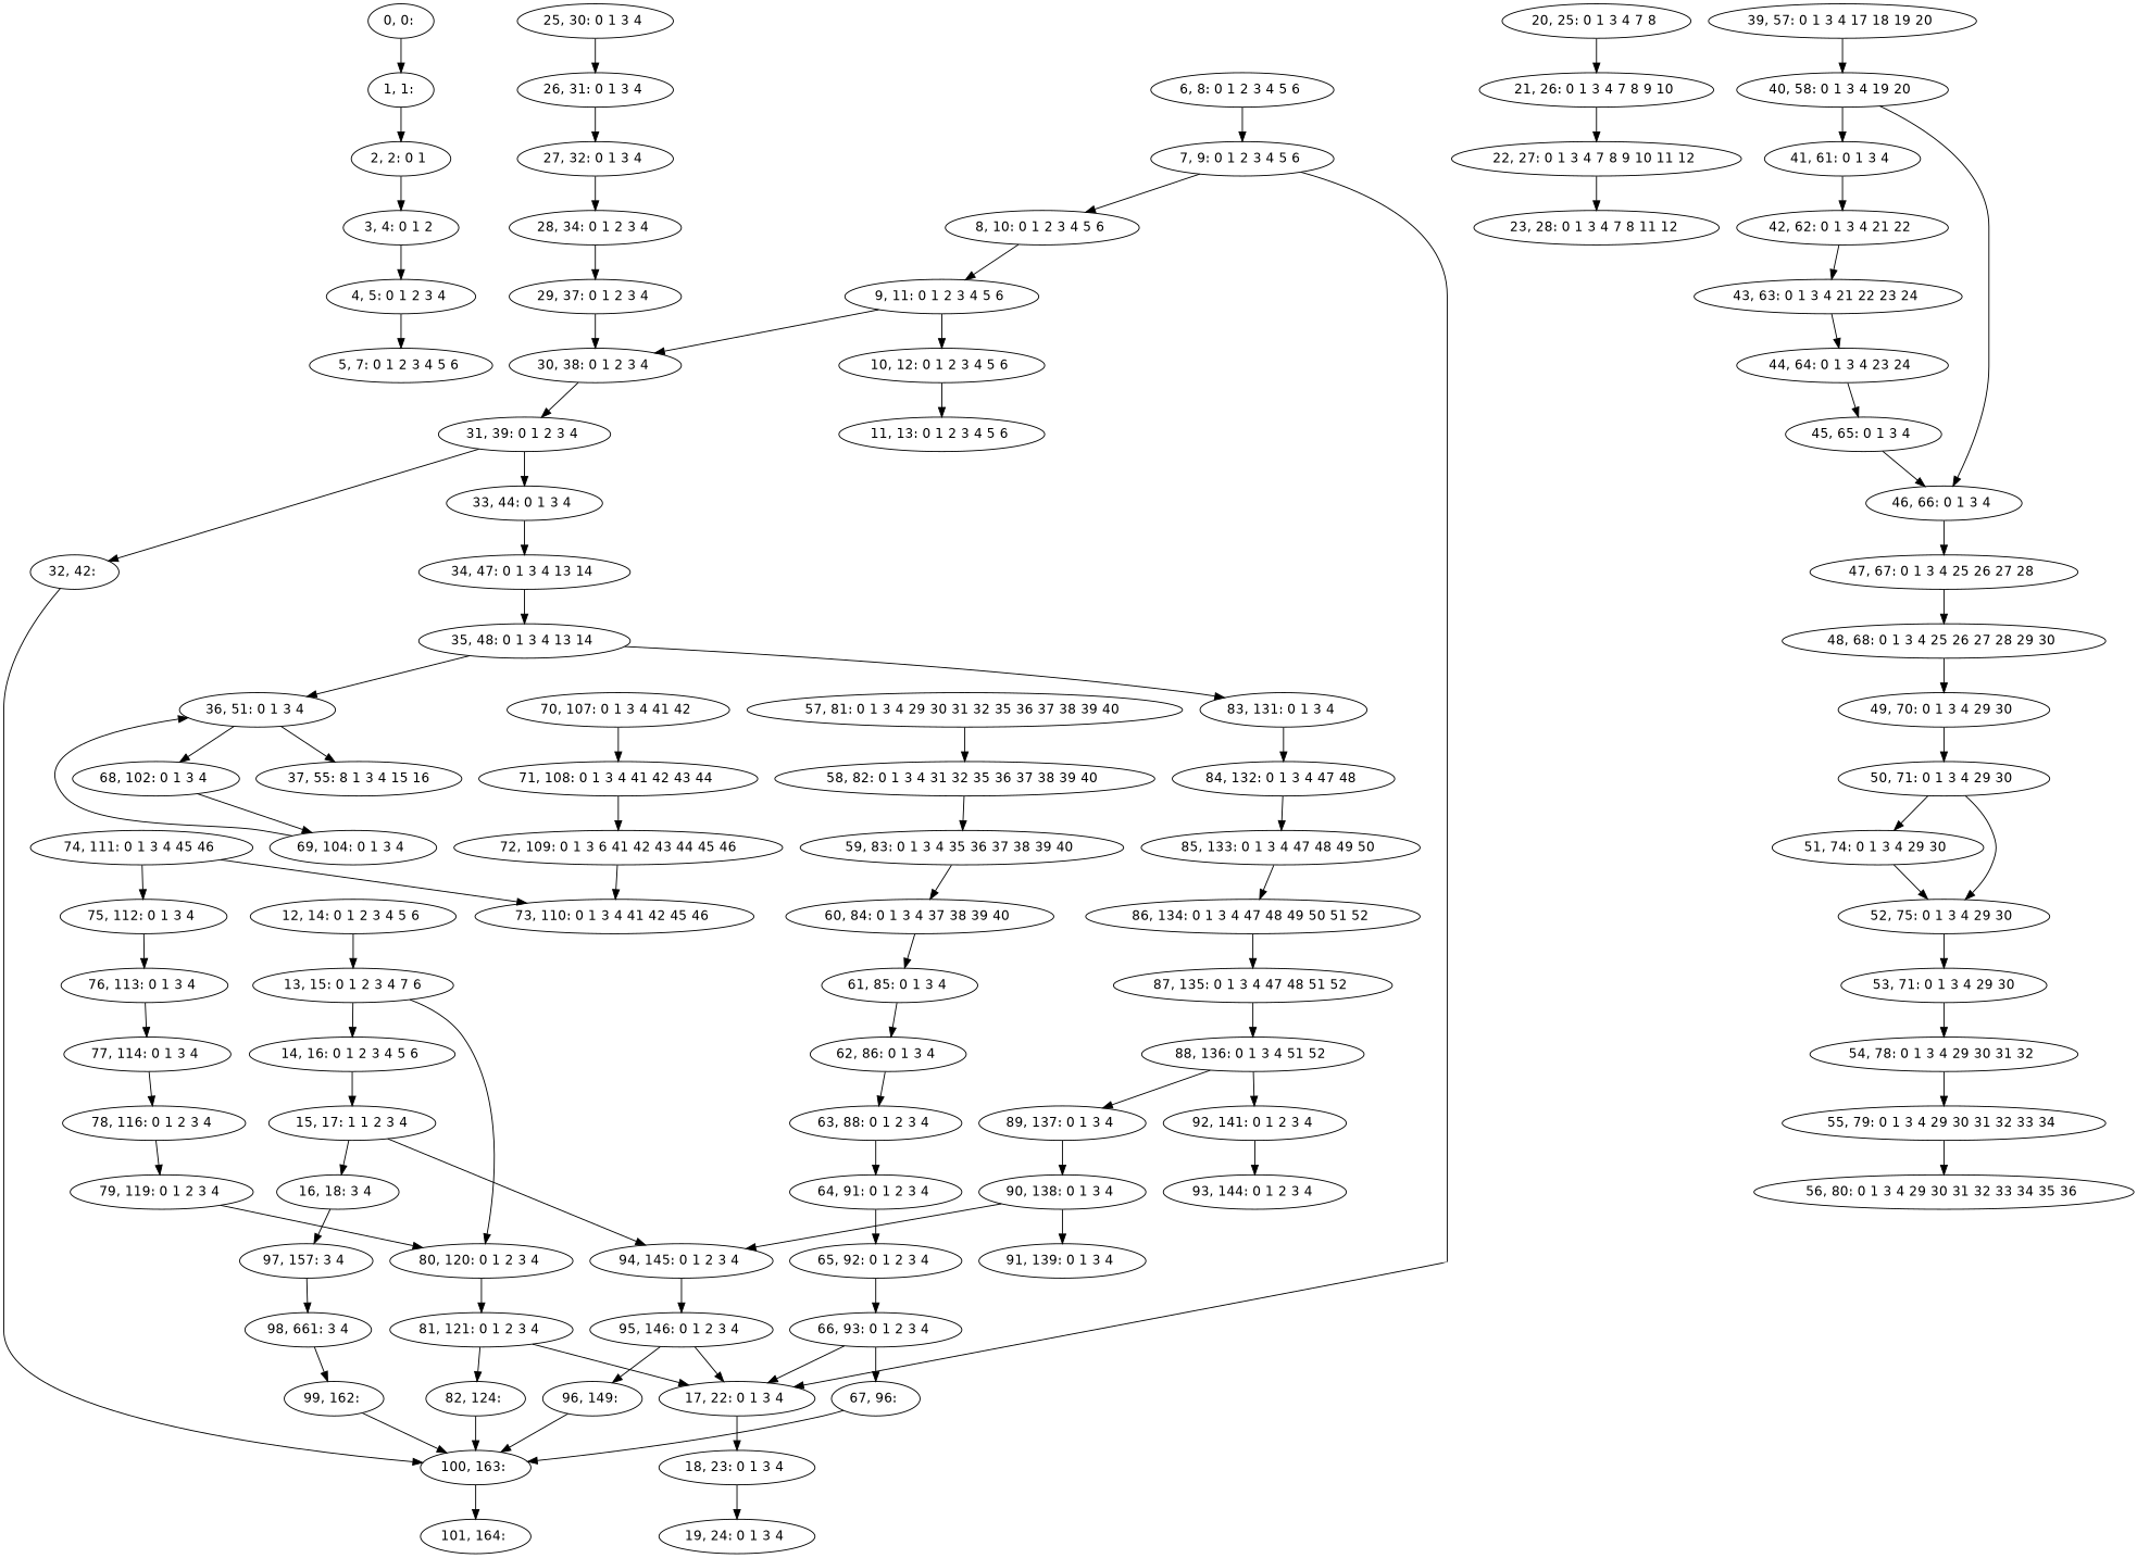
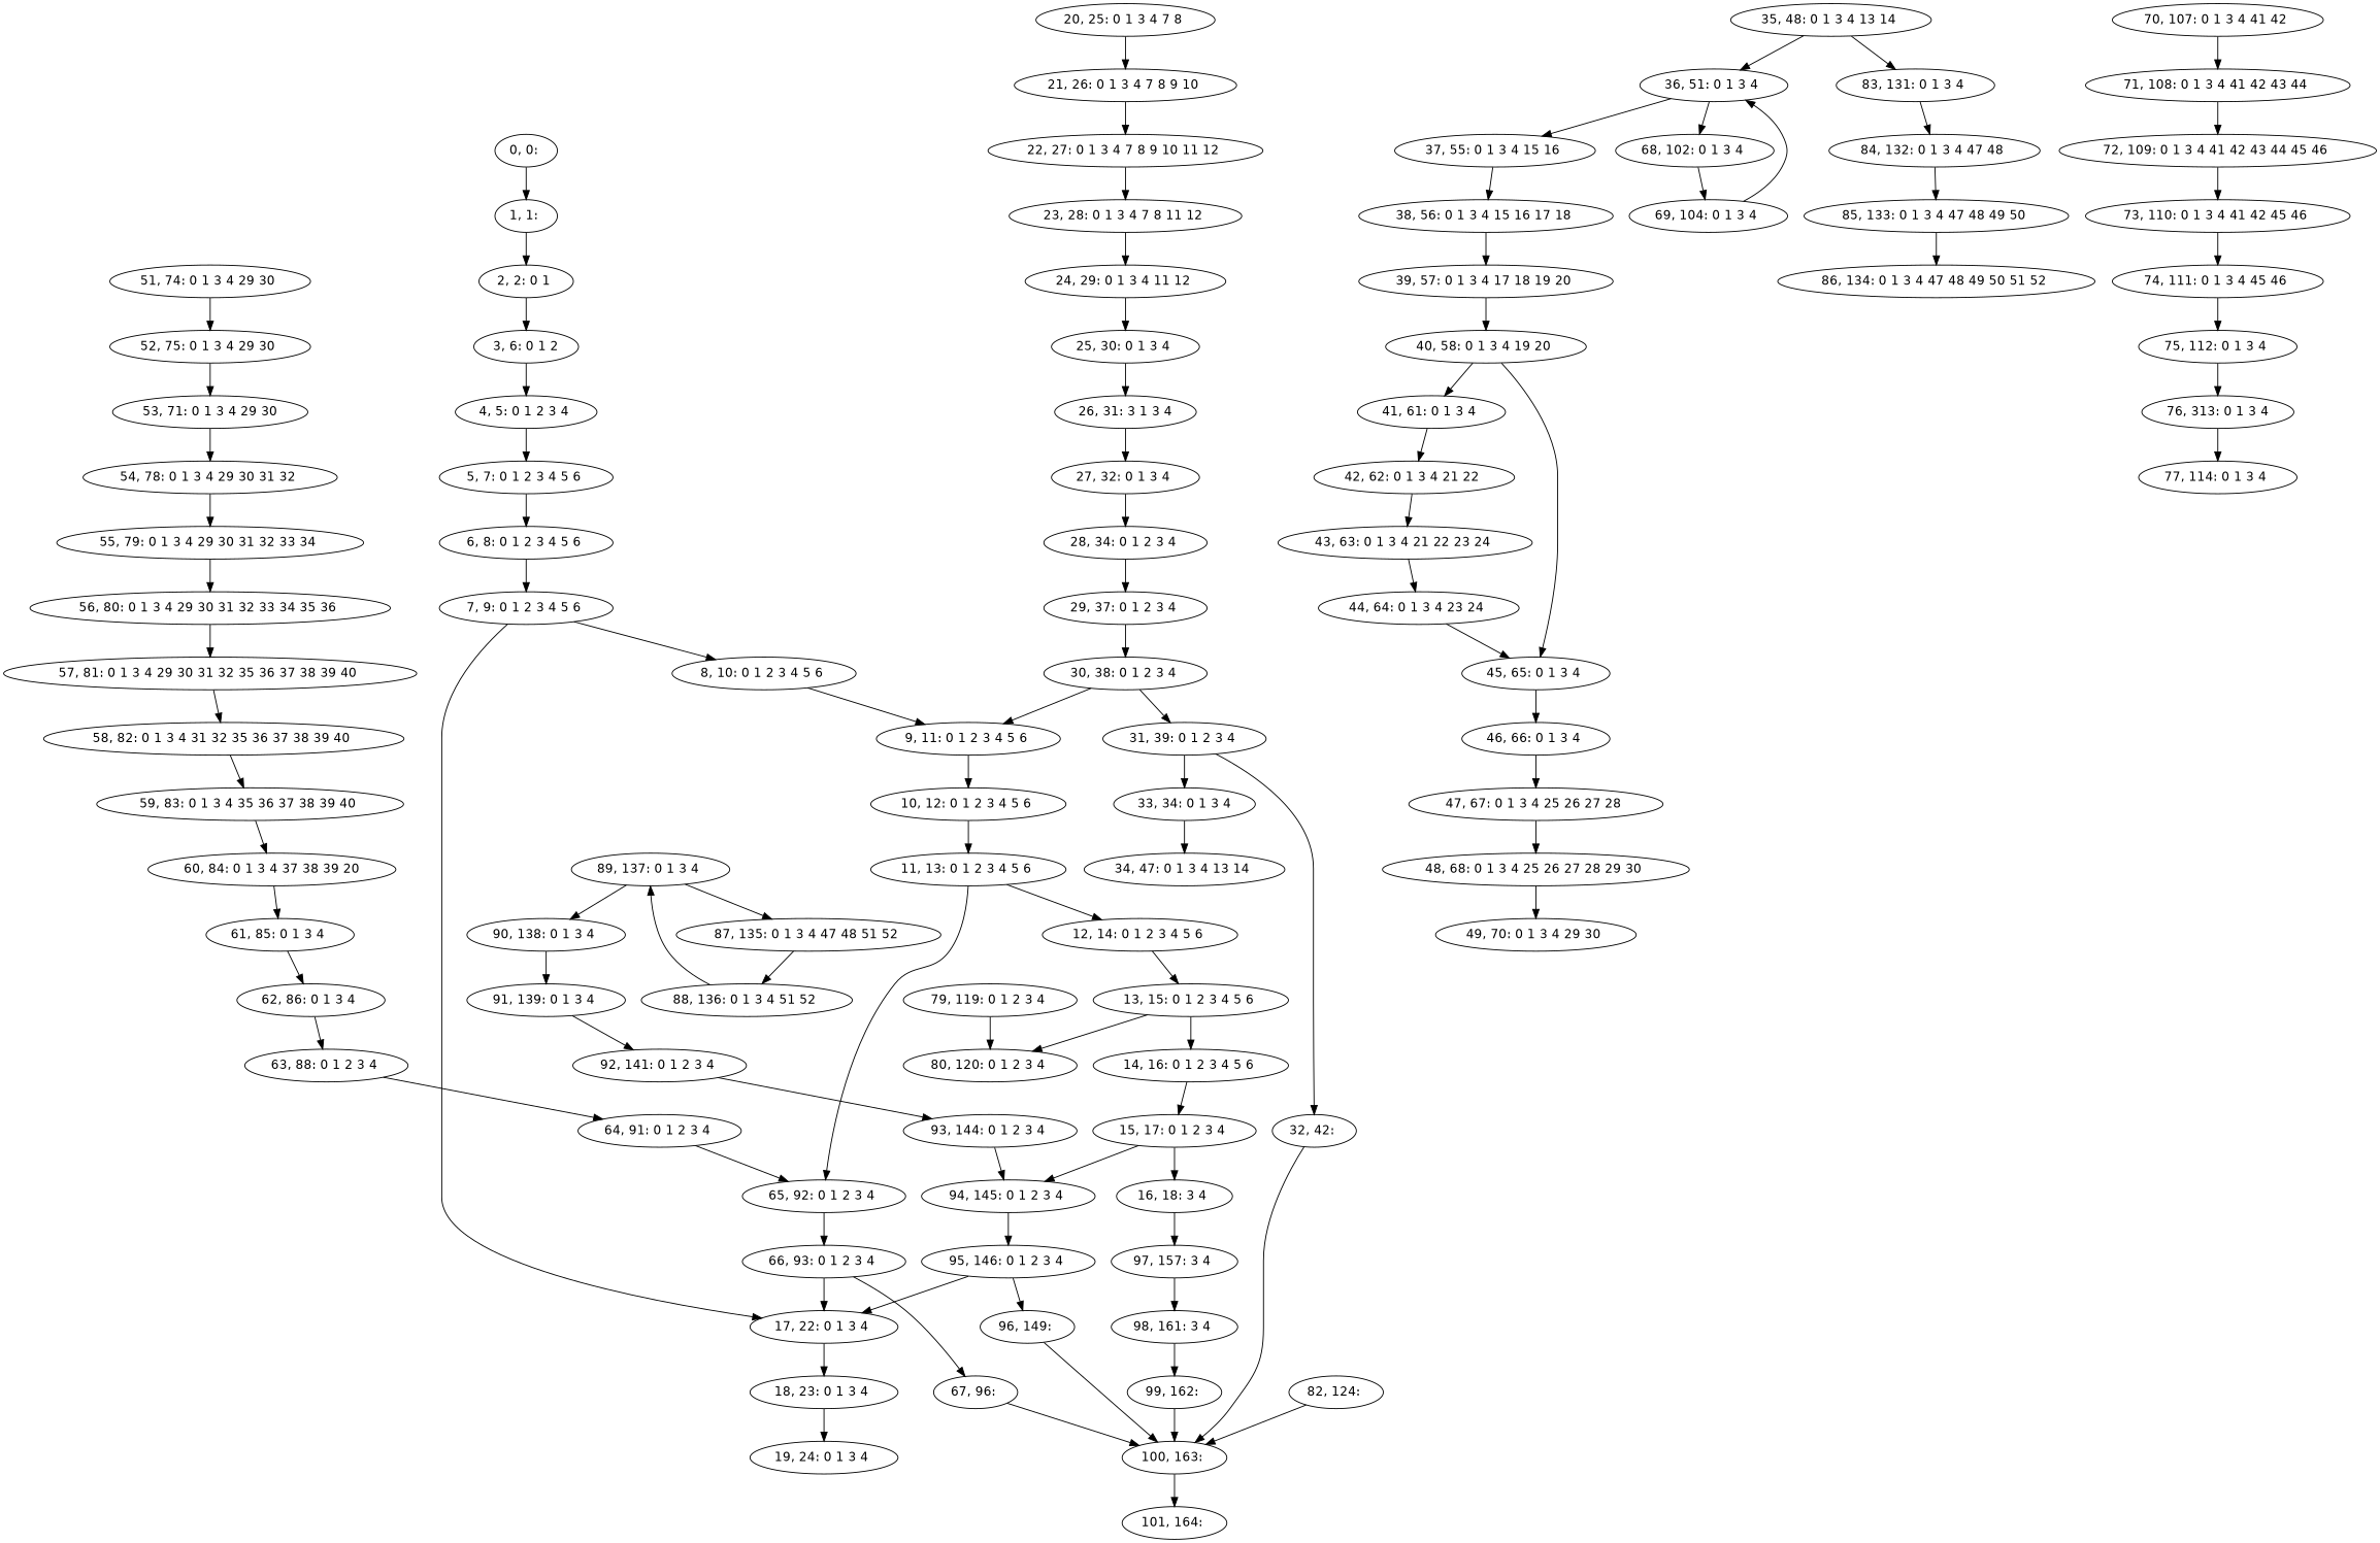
  digraph {
    fontname="DejaVu Sans"
    node [fontname="DejaVu Sans"]
    edge [fontname="DejaVu Sans"]
    n1 [label="0, 0: "]
    n2 [label="1, 1: "]
    n3 [label="2, 2: 0 1 "]
-   n4 [label="3, 4: 0 1 2 "]
+   n4 [label="3, 6: 0 1 2"]
    n5 [label="4, 5: 0 1 2 3 4 "]
    n6 [label="5, 7: 0 1 2 3 4 5 6 "]
    n7 [label="6, 8: 0 1 2 3 4 5 6 "]
    n8 [label="7, 9: 0 1 2 3 4 5 6 "]
    n9 [label="8, 10: 0 1 2 3 4 5 6 "]
    n10 [label="17, 22: 0 1 3 4 "]
    n11 [label="9, 11: 0 1 2 3 4 5 6 "]
    n12 [label="18, 23: 0 1 3 4 "]
    n13 [label="10, 12: 0 1 2 3 4 5 6 "]
    n14 [label="30, 38: 0 1 2 3 4 "]
    n15 [label="11, 13: 0 1 2 3 4 5 6 "]
    n16 [label="31, 39: 0 1 2 3 4 "]
    n17 [label="12, 14: 0 1 2 3 4 5 6 "]
    n18 [label="65, 92: 0 1 2 3 4 "]
-   n19 [label="13, 15: 0 1 2 3 4 7 6"]
+   n19 [label="13, 15: 0 1 2 3 4 5 6 "]
    n20 [label="66, 93: 0 1 2 3 4 "]
    n21 [label="14, 16: 0 1 2 3 4 5 6 "]
    n22 [label="80, 120: 0 1 2 3 4 "]
-   n23 [label="15, 17: 1 1 2 3 4"]
-   n24 [label="81, 121: 0 1 2 3 4 "]
+   n23 [label="15, 17: 0 1 2 3 4 "]
    n25 [label="16, 18: 3 4 "]
    n26 [label="94, 145: 0 1 2 3 4 "]
    n27 [label="97, 157: 3 4 "]
    n28 [label="95, 146: 0 1 2 3 4 "]
-   n29 [label="98, 661: 3 4"]
+   n29 [label="98, 161: 3 4 "]
    n30 [label="19, 24: 0 1 3 4 "]
    n31 [label="20, 25: 0 1 3 4 7 8 "]
    n32 [label="21, 26: 0 1 3 4 7 8 9 10 "]
    n33 [label="22, 27: 0 1 3 4 7 8 9 10 11 12 "]
    n34 [label="23, 28: 0 1 3 4 7 8 11 12 "]
+   n35 [label="24, 29: 0 1 3 4 11 12 "]
    n36 [label="25, 30: 0 1 3 4 "]
-   n37 [label="26, 31: 0 1 3 4 "]
+   n37 [label="26, 31: 3 1 3 4"]
    n38 [label="27, 32: 0 1 3 4 "]
    n39 [label="28, 34: 0 1 2 3 4 "]
    n40 [label="29, 37: 0 1 2 3 4 "]
    n41 [label="32, 42: "]
-   n42 [label="33, 44: 0 1 3 4 "]
+   n42 [label="33, 34: 0 1 3 4"]
    n43 [label="100, 163: "]
    n44 [label="34, 47: 0 1 3 4 13 14 "]
    n45 [label="101, 164: "]
    n46 [label="35, 48: 0 1 3 4 13 14 "]
    n47 [label="36, 51: 0 1 3 4 "]
    n48 [label="83, 131: 0 1 3 4 "]
-   n49 [label="37, 55: 8 1 3 4 15 16"]
+   n49 [label="37, 55: 0 1 3 4 15 16 "]
    n50 [label="68, 102: 0 1 3 4 "]
    n51 [label="84, 132: 0 1 3 4 47 48 "]
+   n52 [label="38, 56: 0 1 3 4 15 16 17 18 "]
    n53 [label="69, 104: 0 1 3 4 "]
    n54 [label="39, 57: 0 1 3 4 17 18 19 20 "]
    n55 [label="40, 58: 0 1 3 4 19 20 "]
    n56 [label="41, 61: 0 1 3 4 "]
    n57 [label="46, 66: 0 1 3 4 "]
    n58 [label="42, 62: 0 1 3 4 21 22 "]
    n59 [label="47, 67: 0 1 3 4 25 26 27 28 "]
    n60 [label="43, 63: 0 1 3 4 21 22 23 24 "]
    n61 [label="44, 64: 0 1 3 4 23 24 "]
    n62 [label="45, 65: 0 1 3 4 "]
    n63 [label="48, 68: 0 1 3 4 25 26 27 28 29 30 "]
    n64 [label="49, 70: 0 1 3 4 29 30 "]
-   n65 [label="50, 71: 0 1 3 4 29 30 "]
    n66 [label="51, 74: 0 1 3 4 29 30 "]
    n67 [label="52, 75: 0 1 3 4 29 30 "]
    n68 [label="53, 71: 0 1 3 4 29 30"]
    n69 [label="54, 78: 0 1 3 4 29 30 31 32 "]
    n70 [label="55, 79: 0 1 3 4 29 30 31 32 33 34 "]
    n71 [label="56, 80: 0 1 3 4 29 30 31 32 33 34 35 36 "]
    n72 [label="57, 81: 0 1 3 4 29 30 31 32 35 36 37 38 39 40 "]
    n73 [label="58, 82: 0 1 3 4 31 32 35 36 37 38 39 40 "]
    n74 [label="59, 83: 0 1 3 4 35 36 37 38 39 40 "]
-   n75 [label="60, 84: 0 1 3 4 37 38 39 40 "]
+   n75 [label="60, 84: 0 1 3 4 37 38 39 20"]
    n76 [label="61, 85: 0 1 3 4 "]
    n77 [label="62, 86: 0 1 3 4 "]
    n78 [label="63, 88: 0 1 2 3 4 "]
    n79 [label="64, 91: 0 1 2 3 4 "]
    n80 [label="67, 96: "]
    n81 [label="70, 107: 0 1 3 4 41 42 "]
    n82 [label="71, 108: 0 1 3 4 41 42 43 44 "]
-   n83 [label="72, 109: 0 1 3 6 41 42 43 44 45 46"]
+   n83 [label="72, 109: 0 1 3 4 41 42 43 44 45 46 "]
    n84 [label="73, 110: 0 1 3 4 41 42 45 46 "]
    n85 [label="74, 111: 0 1 3 4 45 46 "]
    n86 [label="75, 112: 0 1 3 4 "]
-   n87 [label="76, 113: 0 1 3 4 "]
+   n87 [label="76, 313: 0 1 3 4"]
    n88 [label="77, 114: 0 1 3 4 "]
-   n89 [label="78, 116: 0 1 2 3 4 "]
    n90 [label="79, 119: 0 1 2 3 4 "]
    n91 [label="82, 124: "]
    n92 [label="85, 133: 0 1 3 4 47 48 49 50 "]
    n93 [label="86, 134: 0 1 3 4 47 48 49 50 51 52 "]
    n94 [label="87, 135: 0 1 3 4 47 48 51 52 "]
    n95 [label="88, 136: 0 1 3 4 51 52 "]
    n96 [label="89, 137: 0 1 3 4 "]
    n97 [label="90, 138: 0 1 3 4 "]
    n98 [label="91, 139: 0 1 3 4 "]
    n99 [label="92, 141: 0 1 2 3 4 "]
    n100 [label="93, 144: 0 1 2 3 4 "]
    n101 [label="96, 149: "]
    n102 [label="99, 162: "]
    n1 -> n2
    n2 -> n3
    n3 -> n4
    n4 -> n5
    n5 -> n6
+   n6 -> n7
    n7 -> n8
    n8 -> n9
    n8 -> n10
    n9 -> n11
    n10 -> n12
    n11 -> n13
-   n11 -> n14
+   n14 -> n11
    n12 -> n30
    n13 -> n15
    n14 -> n16
+   n15 -> n17
+   n15 -> n18
    n16 -> n41
    n16 -> n42
    n17 -> n19
    n18 -> n20
    n19 -> n21
    n19 -> n22
    n20 -> n10
    n20 -> n80
    n21 -> n23
-   n22 -> n24
    n23 -> n25
    n23 -> n26
-   n24 -> n10
-   n24 -> n91
    n25 -> n27
    n26 -> n28
    n27 -> n29
    n28 -> n10
    n28 -> n101
    n29 -> n102
    n31 -> n32
    n32 -> n33
    n33 -> n34
+   n34 -> n35
+   n35 -> n36
    n36 -> n37
    n37 -> n38
    n38 -> n39
    n39 -> n40
    n40 -> n14
    n41 -> n43
    n42 -> n44
    n43 -> n45
-   n44 -> n46
    n46 -> n47
    n46 -> n48
    n47 -> n49
    n47 -> n50
    n48 -> n51
+   n49 -> n52
    n50 -> n53
    n51 -> n92
+   n52 -> n54
    n53 -> n47
    n54 -> n55
    n55 -> n56
-   n55 -> n57
+   n55 -> n62
    n56 -> n58
    n57 -> n59
    n58 -> n60
    n59 -> n63
    n60 -> n61
    n61 -> n62
    n62 -> n57
    n63 -> n64
-   n64 -> n65
-   n65 -> n66
-   n65 -> n67
    n66 -> n67
    n67 -> n68
    n68 -> n69
    n69 -> n70
    n70 -> n71
+   n71 -> n72
    n72 -> n73
    n73 -> n74
    n74 -> n75
    n75 -> n76
    n76 -> n77
    n77 -> n78
    n78 -> n79
    n79 -> n18
    n80 -> n43
    n81 -> n82
    n82 -> n83
    n83 -> n84
-   n85 -> n84
+   n84 -> n85
    n85 -> n86
    n86 -> n87
    n87 -> n88
-   n88 -> n89
-   n89 -> n90
    n90 -> n22
    n91 -> n43
    n92 -> n93
-   n93 -> n94
+   n96 -> n94
    n94 -> n95
    n95 -> n96
    n96 -> n97
    n97 -> n98
-   n95 -> n99
+   n98 -> n99
    n99 -> n100
-   n97 -> n26
+   n100 -> n26
    n101 -> n43
    n102 -> n43
  }
